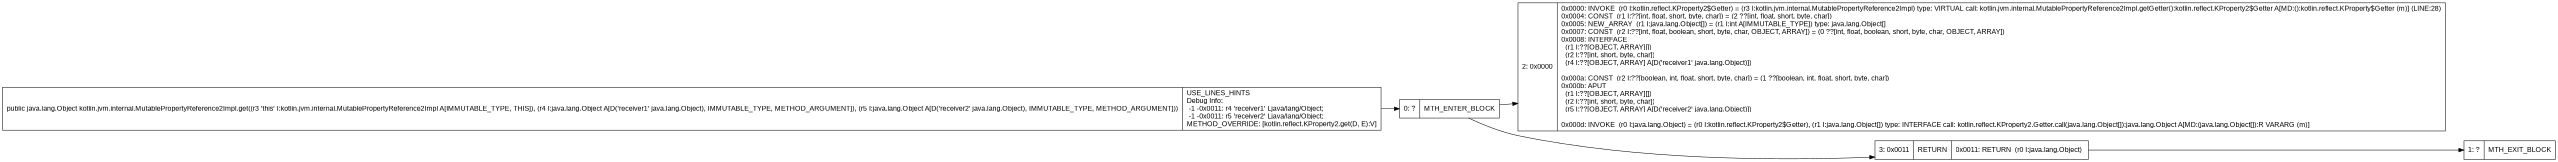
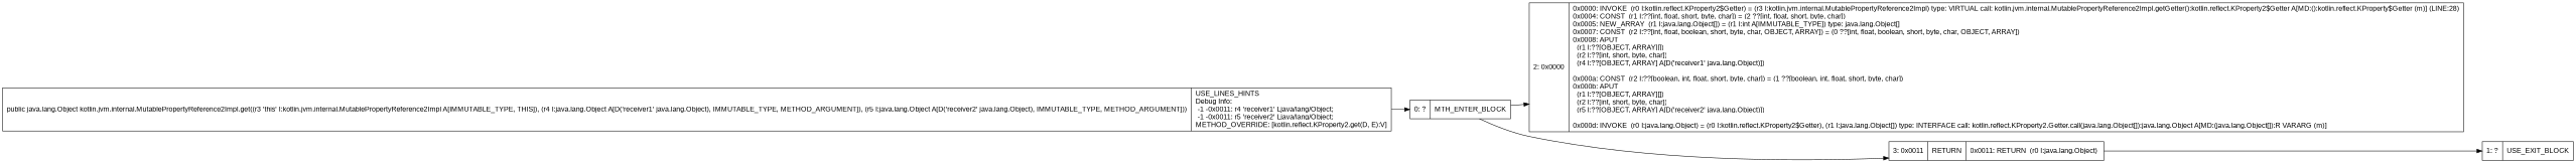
  digraph {
    fontname="Liberation Sans"
    rankdir=LR
    node [fontname="Liberation Sans" shape=record]
    edge [fontname="Liberation Sans"]
    n1 [label="{0\:\ ?|MTH_ENTER_BLOCK\l}"]
-   n2 [label="{2\:\ 0x0000|0x0000: INVOKE  (r0 I:kotlin.reflect.KProperty2$Getter) = (r3 I:kotlin.jvm.internal.MutablePropertyReference2Impl) type: VIRTUAL call: kotlin.jvm.internal.MutablePropertyReference2Impl.getGetter():kotlin.reflect.KProperty2$Getter A[MD:():kotlin.reflect.KProperty$Getter (m)] (LINE:28)\l0x0004: CONST  (r1 I:??[int, float, short, byte, char]) = (2 ??[int, float, short, byte, char]) \l0x0005: NEW_ARRAY  (r1 I:java.lang.Object[]) = (r1 I:int A[IMMUTABLE_TYPE]) type: java.lang.Object[] \l0x0007: CONST  (r2 I:??[int, float, boolean, short, byte, char, OBJECT, ARRAY]) = (0 ??[int, float, boolean, short, byte, char, OBJECT, ARRAY]) \l0x0008: INTERFACE  \l  (r1 I:??[OBJECT, ARRAY][])\l  (r2 I:??[int, short, byte, char])\l  (r4 I:??[OBJECT, ARRAY] A[D('receiver1' java.lang.Object)])\l \l0x000a: CONST  (r2 I:??[boolean, int, float, short, byte, char]) = (1 ??[boolean, int, float, short, byte, char]) \l0x000b: APUT  \l  (r1 I:??[OBJECT, ARRAY][])\l  (r2 I:??[int, short, byte, char])\l  (r5 I:??[OBJECT, ARRAY] A[D('receiver2' java.lang.Object)])\l \l0x000d: INVOKE  (r0 I:java.lang.Object) = (r0 I:kotlin.reflect.KProperty2$Getter), (r1 I:java.lang.Object[]) type: INTERFACE call: kotlin.reflect.KProperty2.Getter.call(java.lang.Object[]):java.lang.Object A[MD:(java.lang.Object[]):R VARARG (m)]\l}"]
+   n2 [label="{2\:\ 0x0000|0x0000: INVOKE  (r0 I:kotlin.reflect.KProperty2$Getter) = (r3 I:kotlin.jvm.internal.MutablePropertyReference2Impl) type: VIRTUAL call: kotlin.jvm.internal.MutablePropertyReference2Impl.getGetter():kotlin.reflect.KProperty2$Getter A[MD:():kotlin.reflect.KProperty$Getter (m)] (LINE:28)\l0x0004: CONST  (r1 I:??[int, float, short, byte, char]) = (2 ??[int, float, short, byte, char]) \l0x0005: NEW_ARRAY  (r1 I:java.lang.Object[]) = (r1 I:int A[IMMUTABLE_TYPE]) type: java.lang.Object[] \l0x0007: CONST  (r2 I:??[int, float, boolean, short, byte, char, OBJECT, ARRAY]) = (0 ??[int, float, boolean, short, byte, char, OBJECT, ARRAY]) \l0x0008: APUT  \l  (r1 I:??[OBJECT, ARRAY][])\l  (r2 I:??[int, short, byte, char])\l  (r4 I:??[OBJECT, ARRAY] A[D('receiver1' java.lang.Object)])\l \l0x000a: CONST  (r2 I:??[boolean, int, float, short, byte, char]) = (1 ??[boolean, int, float, short, byte, char]) \l0x000b: APUT  \l  (r1 I:??[OBJECT, ARRAY][])\l  (r2 I:??[int, short, byte, char])\l  (r5 I:??[OBJECT, ARRAY] A[D('receiver2' java.lang.Object)])\l \l0x000d: INVOKE  (r0 I:java.lang.Object) = (r0 I:kotlin.reflect.KProperty2$Getter), (r1 I:java.lang.Object[]) type: INTERFACE call: kotlin.reflect.KProperty2.Getter.call(java.lang.Object[]):java.lang.Object A[MD:(java.lang.Object[]):R VARARG (m)]\l}"]
    n3 [label="{3\:\ 0x0011|RETURN\l|0x0011: RETURN  (r0 I:java.lang.Object) \l}"]
-   n4 [label="{1\:\ ?|MTH_EXIT_BLOCK\l}"]
+   n4 [label="{1\:\ ?|USE_EXIT_BLOCK\l}"]
    n5 [label="{public java.lang.Object kotlin.jvm.internal.MutablePropertyReference2Impl.get((r3 'this' I:kotlin.jvm.internal.MutablePropertyReference2Impl A[IMMUTABLE_TYPE, THIS]), (r4 I:java.lang.Object A[D('receiver1' java.lang.Object), IMMUTABLE_TYPE, METHOD_ARGUMENT]), (r5 I:java.lang.Object A[D('receiver2' java.lang.Object), IMMUTABLE_TYPE, METHOD_ARGUMENT]))  | USE_LINES_HINTS\lDebug Info:\l  \-1 \-0x0011: r4 'receiver1' Ljava\/lang\/Object;\l  \-1 \-0x0011: r5 'receiver2' Ljava\/lang\/Object;\lMETHOD_OVERRIDE: [kotlin.reflect.KProperty2.get(D, E):V]\l}"]
    n1 -> n2
    n1 -> n3
    n3 -> n4
    n5 -> n1
  }
